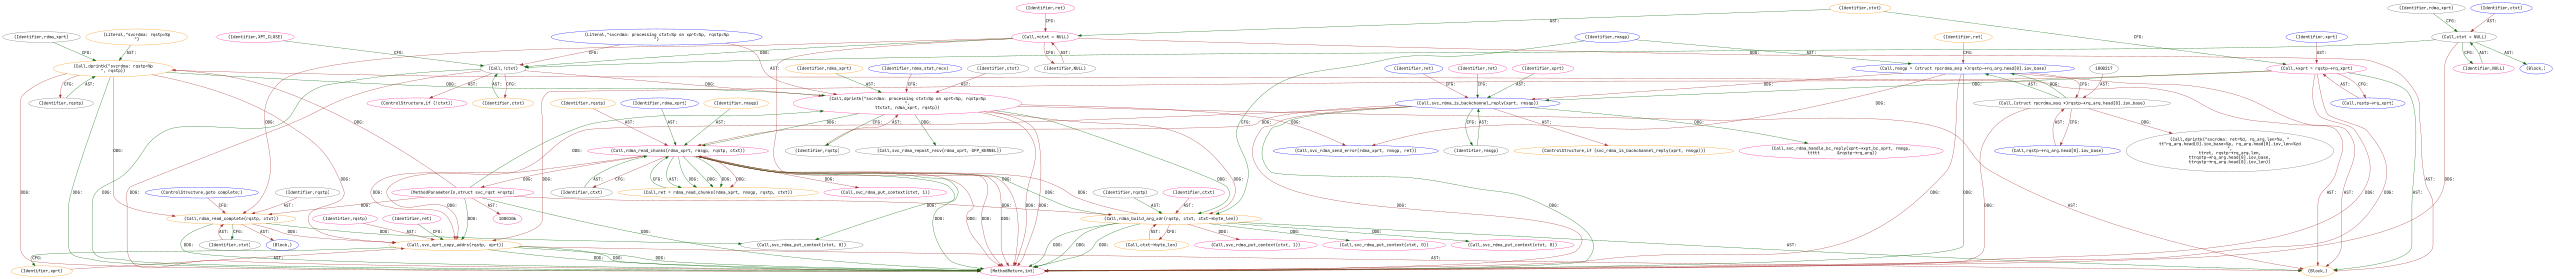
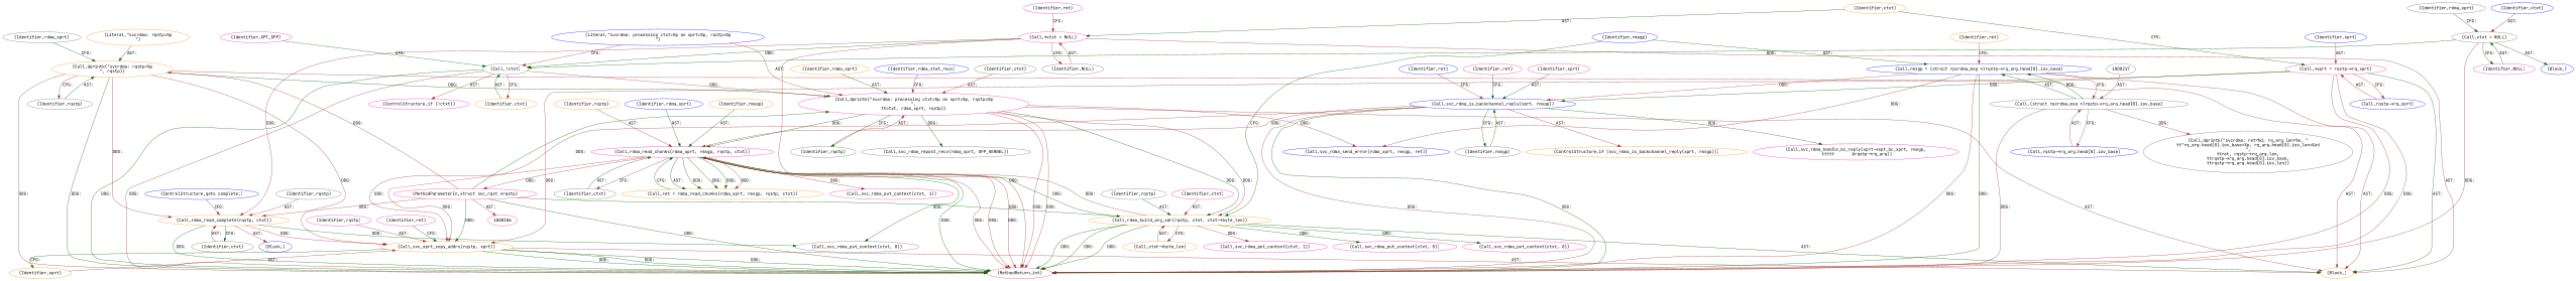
  digraph {
    fontname="JetBrains Mono"
    node [color=deeppink fontname="JetBrains Mono"]
    edge [color=brown fontname="JetBrains Mono"]
    n1 [color=darkorange label="(Call,svc_xprt_copy_addrs(rqstp, xprt))"]
    n2 [color=darkorange label="(Block,)"]
    n3 [label="(MethodReturn,int)"]
    n4 [color=darkorange label="(Identifier,xprt)"]
    n5 [color=darkorange label="(Call,dprintk(\"svcrdma: rqstp=%p\n\", rqstp))"]
    n6 [label="(Call,dprintk(\"svcrdma: processing ctxt=%p on xprt=%p, rqstp=%p\n\",\n\t\tctxt, rdma_xprt, rqstp))"]
    n7 [color=darkorange label="(Call,rdma_read_complete(rqstp, ctxt))"]
    n8 [color=gray40 label="(Identifier,rqstp)"]
    n9 [label="(Call,rdma_read_chunks(rdma_xprt, rmsgp, rqstp, ctxt))"]
    n10 [color=darkorange label="(Call,rdma_build_arg_xdr(rqstp, ctxt, ctxt->byte_len))"]
    n11 [color=gray40 label="(Identifier,rqstp)"]
    n12 [color=gray40 label="(Call,svc_rdma_repost_recv(rdma_xprt, GFP_KERNEL))"]
    n13 [color=blue label="(Call,svc_rdma_send_error(rdma_xprt, rmsgp, ret))"]
    n14 [color=gray40 label="(Call,svc_rdma_put_context(ctxt, 0))"]
    n15 [color=gray40 label="(Identifier,ctxt)"]
    n16 [color=blue label="(Block,)"]
    n17 [label="(MethodParameterIn,struct svc_rqst *rqstp)"]
    1000106
    n19 [color=darkorange label="(Call,ret = rdma_read_chunks(rdma_xprt, rmsgp, rqstp, ctxt))"]
    n20 [label="(Call,svc_rdma_put_context(ctxt, 1))"]
    n21 [color=gray40 label="(Identifier,ctxt)"]
    n22 [label="(Call,svc_rdma_put_context(ctxt, 1))"]
    n23 [label="(Call,svc_rdma_put_context(ctxt, 0))"]
    n24 [label="(Call,svc_rdma_put_context(ctxt, 0))"]
    n25 [color=darkorange label="(Call,ctxt->byte_len)"]
    n26 [color=gray40 label="(Call,!ctxt)"]
    n27 [label="(ControlStructure,if (!ctxt))"]
    n28 [color=darkorange label="(Identifier,ctxt)"]
    n29 [label="(Call,*ctxt = NULL)"]
    n30 [color=gray40 label="(Identifier,NULL)"]
    n31 [color=gray40 label="(Call,ctxt = NULL)"]
    n32 [label="(Identifier,NULL)"]
    n33 [color=blue label="(Block,)"]
    n34 [color=blue label="(Call,svc_rdma_is_backchannel_reply(xprt, rmsgp))"]
    n35 [color=darkorange label="(ControlStructure,if (svc_rdma_is_backchannel_reply(xprt, rmsgp)))"]
    n36 [label="(Call,svc_rdma_handle_bc_reply(xprt->xpt_bc_xprt, rmsgp,\n \t\t\t\t\t       &rqstp->rq_arg))"]
    n37 [color=gray40 label="(Identifier,rmsgp)"]
    n38 [label="(Call,*xprt = rqstp->rq_xprt)"]
    n39 [color=blue label="(Call,rqstp->rq_xprt)"]
    n40 [color=blue label="(Call,rmsgp = (struct rpcrdma_msg *)rqstp->rq_arg.head[0].iov_base)"]
    n41 [color=gray40 label="(Call,(struct rpcrdma_msg *)rqstp->rq_arg.head[0].iov_base)"]
    n42 [color=gray40 label="(Call,dprintk(\"svcrdma: ret=%d, rq_arg.len=%u, \"\n\t\t\"rq_arg.head[0].iov_base=%p, rq_arg.head[0].iov_len=%zd\n\",\n\t\tret, rqstp->rq_arg.len,\n\t\trqstp->rq_arg.head[0].iov_base,\n\t\trqstp->rq_arg.head[0].iov_len))"]
    n43 [color=blue label="(Call,rqstp->rq_arg.head[0].iov_base)"]
    n44 [color=gray40 label="(Identifier,rdma_xprt)"]
    n45 [color=darkorange label="(Identifier,rdma_xprt)"]
    n46 [color=darkorange label="(Identifier,rmsgp)"]
    n47 [color=gray40 label="(Identifier,rdma_xprt)"]
    n48 [color=gray40 label="(Identifier,rqstp)"]
-   n49 [label="(Identifier,XPT_CLOSE)"]
+   n49 [label="(Identifier,XPT_GFP)"]
    n50 [color=darkorange label="(Identifier,rqstp)"]
    n51 [label="(Identifier,ret)"]
    n52 [label="(Identifier,ret)"]
    n53 [color=blue label="(Identifier,ctxt)"]
    n54 [color=darkorange label="(Literal,\"svcrdma: rqstp=%p\n\")"]
    n55 [color=darkorange label="(Identifier,ctxt)"]
    n56 [color=blue label="(Identifier,xprt)"]
    n57 [color=blue label="(Identifier,ret)"]
    n58 [color=blue label="(Identifier,rdma_xprt)"]
    n59 [color=gray40 label="(Identifier,rqstp)"]
    n60 [label="(Identifier,ret)"]
    n61 [color=blue label="(ControlStructure,goto complete;)"]
    n62 [color=blue label="(Identifier,rdma_stat_recv)"]
    n63 [label="(Identifier,xprt)"]
    n64 [color=blue label="(Identifier,rmsgp)"]
    n65 [color=gray40 label="(Identifier,ctxt)"]
    n66 [label="(Identifier,rqstp)"]
    n67 [color=blue label="(Literal,\"svcrdma: processing ctxt=%p on xprt=%p, rqstp=%p\n\")"]
    n68 [label="(Identifier,ctxt)"]
    n69 [color=darkorange label="(Identifier,ret)"]
    1000217 [color=gray40]
    n1 -> n2 [label="AST: "]
    n1 -> n3 [color=darkgreen label="DDG: "]
    n1 -> n3 [color=darkgreen label="DDG: "]
    n1 -> n3 [color=darkgreen label="DDG: "]
    n1 -> n4 [color=darkgreen label="CFG: "]
    n4 -> n1 [label="AST: "]
    n5 -> n1 [label="DDG: "]
    n5 -> n2 [label="AST: "]
    n5 -> n3 [label="DDG: "]
    n5 -> n3 [color=darkgreen label="DDG: "]
    n5 -> n6 [color=darkgreen label="DDG: "]
    n5 -> n7 [label="DDG: "]
    n5 -> n8 [label="CFG: "]
    n6 -> n2 [label="AST: "]
    n6 -> n3 [label="DDG: "]
    n6 -> n3 [label="DDG: "]
    n6 -> n9 [color=darkgreen label="DDG: "]
    n6 -> n10 [color=darkgreen label="DDG: "]
    n6 -> n10 [label="DDG: "]
    n6 -> n11 [color=darkgreen label="CFG: "]
    n6 -> n12 [color=darkgreen label="DDG: "]
    n6 -> n13 [label="DDG: "]
    n7 -> n1 [label="DDG: "]
    n7 -> n3 [color=darkgreen label="DDG: "]
    n7 -> n14 [color=darkgreen label="DDG: "]
    n7 -> n15 [color=darkgreen label="CFG: "]
    n7 -> n16 [label="AST: "]
    n8 -> n5 [color=darkgreen label="AST: "]
    n9 -> n1 [label="DDG: "]
    n9 -> n3 [label="DDG: "]
    n9 -> n3 [label="DDG: "]
    n9 -> n3 [color=darkgreen label="DDG: "]
    n9 -> n3 [label="DDG: "]
    n9 -> n14 [color=darkgreen label="DDG: "]
    n9 -> n17 [label="DDG: "]
    n9 -> n19 [color=darkgreen label="AST: "]
    n9 -> n19 [color=darkgreen label="DDG: "]
    n9 -> n19 [color=darkgreen label="DDG: "]
    n9 -> n19 [color=darkgreen label="DDG: "]
    n9 -> n19 [label="DDG: "]
    n9 -> n20 [label="DDG: "]
    n9 -> n21 [label="CFG: "]
    n10 -> n2 [color=darkgreen label="AST: "]
    n10 -> n3 [color=darkgreen label="DDG: "]
    n10 -> n3 [color=darkgreen label="DDG: "]
    n10 -> n3 [color=darkgreen label="DDG: "]
    n10 -> n9 [color=darkgreen label="DDG: "]
    n10 -> n9 [label="DDG: "]
    n10 -> n22 [label="DDG: "]
    n10 -> n23 [color=darkgreen label="DDG: "]
    n10 -> n24 [color=darkgreen label="DDG: "]
    n10 -> n25 [label="CFG: "]
    n11 -> n6 [label="AST: "]
    n15 -> n7 [label="AST: "]
    n17 -> n1 [color=darkgreen label="DDG: "]
    n17 -> n3 [color=darkgreen label="DDG: "]
    n17 -> n5 [label="DDG: "]
    n17 -> n6 [color=darkgreen label="DDG: "]
    n17 -> n7 [label="DDG: "]
-   n17 -> n10 [label="DDG: "]
+   n17 -> n10 [color=darkgreen label="DDG: "]
    n17 -> 1000106 [label="AST: "]
    n19 -> n9 [color=darkgreen label="CFG: "]
    n21 -> n9 [color=darkgreen label="AST: "]
    n25 -> n10 [label="AST: "]
    n26 -> n3 [label="DDG: "]
    n26 -> n3 [color=darkgreen label="DDG: "]
    n26 -> n6 [label="DDG: "]
    n26 -> n27 [label="AST: "]
    n26 -> n28 [label="CFG: "]
    n28 -> n26 [color=darkgreen label="AST: "]
    n29 -> n2 [label="AST: "]
    n29 -> n3 [label="DDG: "]
    n29 -> n7 [label="DDG: "]
    n29 -> n26 [color=darkgreen label="DDG: "]
    n29 -> n30 [label="CFG: "]
    n30 -> n29 [label="AST: "]
    n31 -> n3 [label="DDG: "]
    n31 -> n26 [color=darkgreen label="DDG: "]
    n31 -> n32 [color=darkgreen label="CFG: "]
    n31 -> n33 [color=darkgreen label="AST: "]
    n32 -> n31 [color=darkgreen label="AST: "]
    n34 -> n1 [label="DDG: "]
    n34 -> n3 [color=darkgreen label="DDG: "]
    n34 -> n3 [label="DDG: "]
    n34 -> n9 [label="DDG: "]
    n34 -> n35 [label="AST: "]
    n34 -> n36 [color=darkgreen label="DDG: "]
    n34 -> n37 [color=darkgreen label="CFG: "]
    n37 -> n34 [color=darkgreen label="AST: "]
    n38 -> n1 [label="DDG: "]
    n38 -> n2 [color=darkgreen label="AST: "]
    n38 -> n3 [label="DDG: "]
    n38 -> n3 [label="DDG: "]
    n38 -> n34 [color=darkgreen label="DDG: "]
    n38 -> n39 [label="CFG: "]
    n39 -> n38 [label="AST: "]
    n40 -> n2 [label="AST: "]
    n40 -> n3 [label="DDG: "]
    n40 -> n3 [color=darkgreen label="DDG: "]
    n40 -> n13 [label="DDG: "]
    n40 -> n34 [label="DDG: "]
    n40 -> n41 [label="CFG: "]
    n41 -> n3 [label="DDG: "]
    n41 -> n40 [color=darkgreen label="AST: "]
    n41 -> n40 [color=darkgreen label="DDG: "]
    n41 -> n42 [label="DDG: "]
    n41 -> n43 [label="CFG: "]
    n43 -> n41 [label="AST: "]
    n44 -> n5 [color=darkgreen label="CFG: "]
    n45 -> n6 [color=darkgreen label="AST: "]
    n46 -> n9 [color=darkgreen label="AST: "]
    n47 -> n31 [color=darkgreen label="CFG: "]
    n48 -> n10 [color=darkgreen label="AST: "]
    n49 -> n26 [color=darkgreen label="CFG: "]
    n50 -> n9 [label="AST: "]
    n51 -> n29 [label="CFG: "]
    n52 -> n1 [color=darkgreen label="CFG: "]
    n53 -> n31 [label="AST: "]
    n54 -> n5 [color=darkgreen label="AST: "]
    n55 -> n29 [color=darkgreen label="AST: "]
    n55 -> n38 [color=darkgreen label="CFG: "]
    n56 -> n38 [label="AST: "]
    n57 -> n34 [label="CFG: "]
    n58 -> n9 [color=darkgreen label="AST: "]
    n59 -> n7 [label="AST: "]
    n60 -> n34 [color=darkgreen label="CFG: "]
    n61 -> n7 [label="CFG: "]
    n62 -> n6 [label="CFG: "]
    n63 -> n34 [color=darkgreen label="AST: "]
    n64 -> n10 [color=darkgreen label="CFG: "]
    n64 -> n40 [color=darkgreen label="AST: "]
    n65 -> n6 [label="AST: "]
    n66 -> n1 [label="AST: "]
    n67 -> n6 [label="AST: "]
    n67 -> n26 [label="CFG: "]
    n68 -> n10 [label="AST: "]
    n69 -> n40 [label="CFG: "]
    1000217 -> n41 [label="AST: "]
  }
